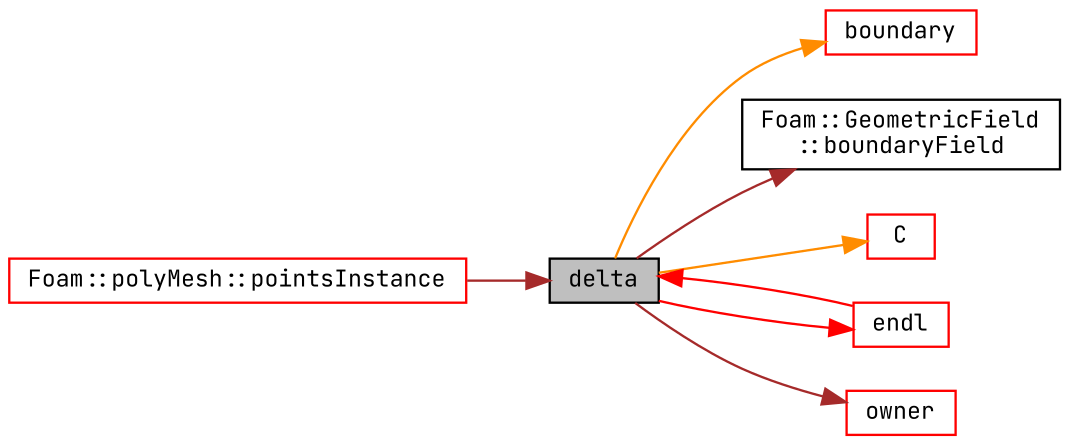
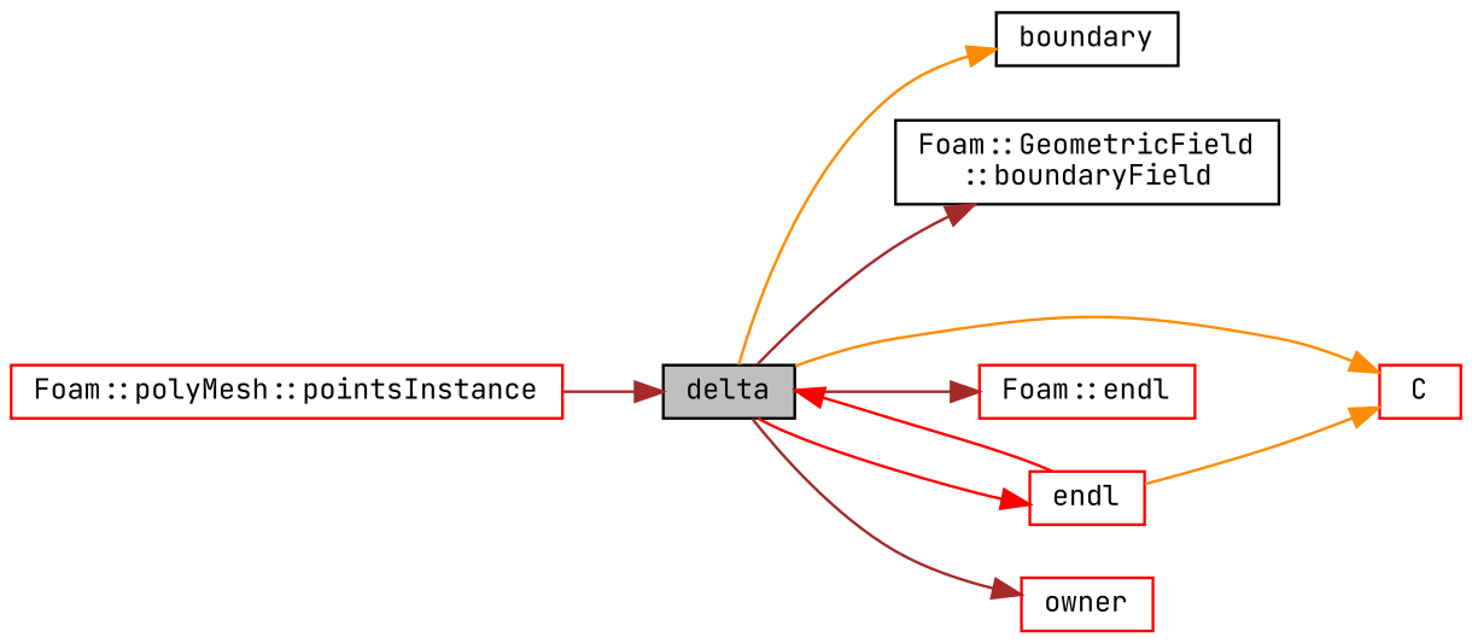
  digraph {
    fontname="JetBrains Mono"
    rankdir=LR
    node [color=red fontname="JetBrains Mono" fontsize=10 shape=record]
    edge [color=brown fontname="JetBrains Mono" fontsize=10 labelfontname=FreeSans labelfontsize=10 style=solid]
    n1 [color=black fillcolor=grey75 fontcolor=black height=0.2 label=delta style=filled width=0.4]
-   n2 [height=0.2 label=boundary width=0.4]
+   n2 [color=black height=0.2 label=boundary width=0.4]
    n3 [color=black height=0.2 label="Foam::GeometricField\l::boundaryField" width=0.4]
    n4 [height=0.2 label=C width=0.4]
+   n5 [height=0.2 label="Foam::endl" width=0.4]
    n6 [height=0.2 label=endl width=0.4]
    n7 [height=0.2 label=owner width=0.4]
    n8 [height=0.2 label="Foam::polyMesh::pointsInstance" width=0.4]
    n1 -> n2 [color=darkorange]
    n1 -> n3
    n1 -> n4 [color=darkorange]
+   n1 -> n5
    n1 -> n6 [color=red]
    n1 -> n7
    n6 -> n1 [color=red]
+   n6 -> n4 [color=darkorange]
    n8 -> n1
  }
